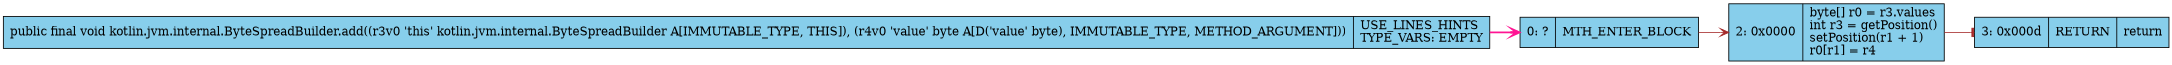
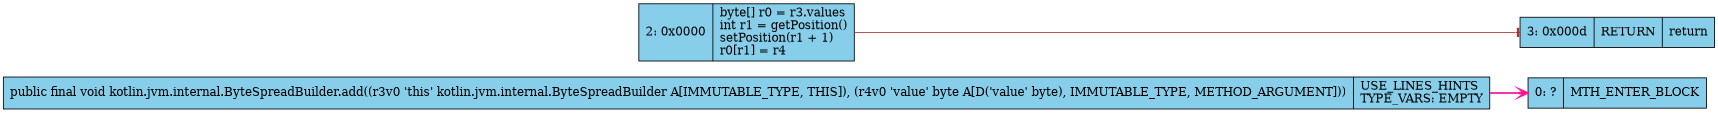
  digraph {
    rankdir=LR
    node [fillcolor=skyblue shape=record style=filled]
    edge [arrowhead=vee color=brown style=solid]
    n1 [label="{0\:\ ?|MTH_ENTER_BLOCK\l}"]
-   n2 [label="{2\:\ 0x0000|byte[] r0 = r3.values\lint r3 = getPosition()\lsetPosition(r1 + 1)\lr0[r1] = r4\l}"]
+   n2 [label="{2\:\ 0x0000|byte[] r0 = r3.values\lint r1 = getPosition()\lsetPosition(r1 + 1)\lr0[r1] = r4\l}"]
    n3 [label="{3\:\ 0x000d|RETURN\l|return\l}"]
    n4 [label="{public final void kotlin.jvm.internal.ByteSpreadBuilder.add((r3v0 'this' kotlin.jvm.internal.ByteSpreadBuilder A[IMMUTABLE_TYPE, THIS]), (r4v0 'value' byte A[D('value' byte), IMMUTABLE_TYPE, METHOD_ARGUMENT]))  | USE_LINES_HINTS\lTYPE_VARS: EMPTY\l}"]
-   n1 -> n2
    n2 -> n3 [arrowhead=tee]
    n4 -> n1 [color=deeppink style=bold]
  }
